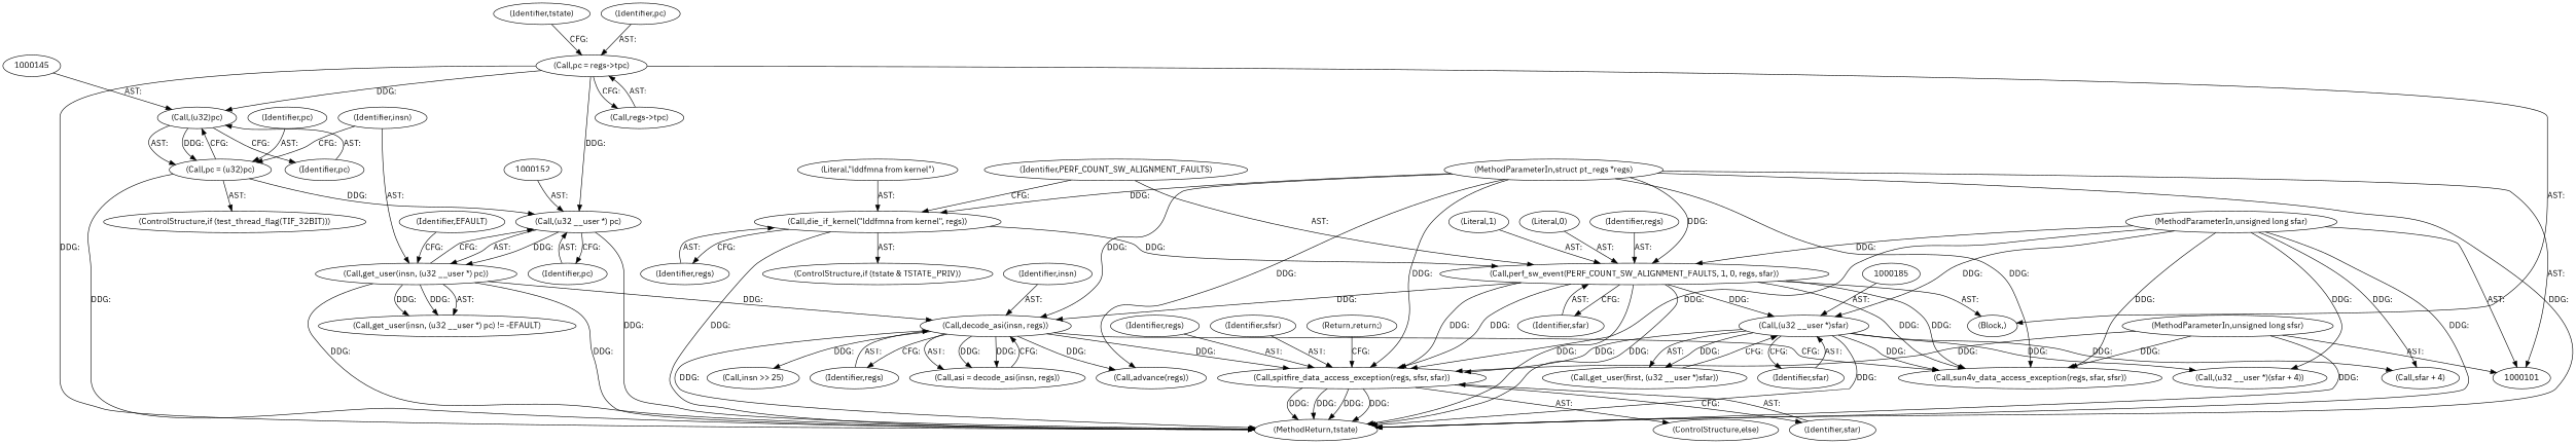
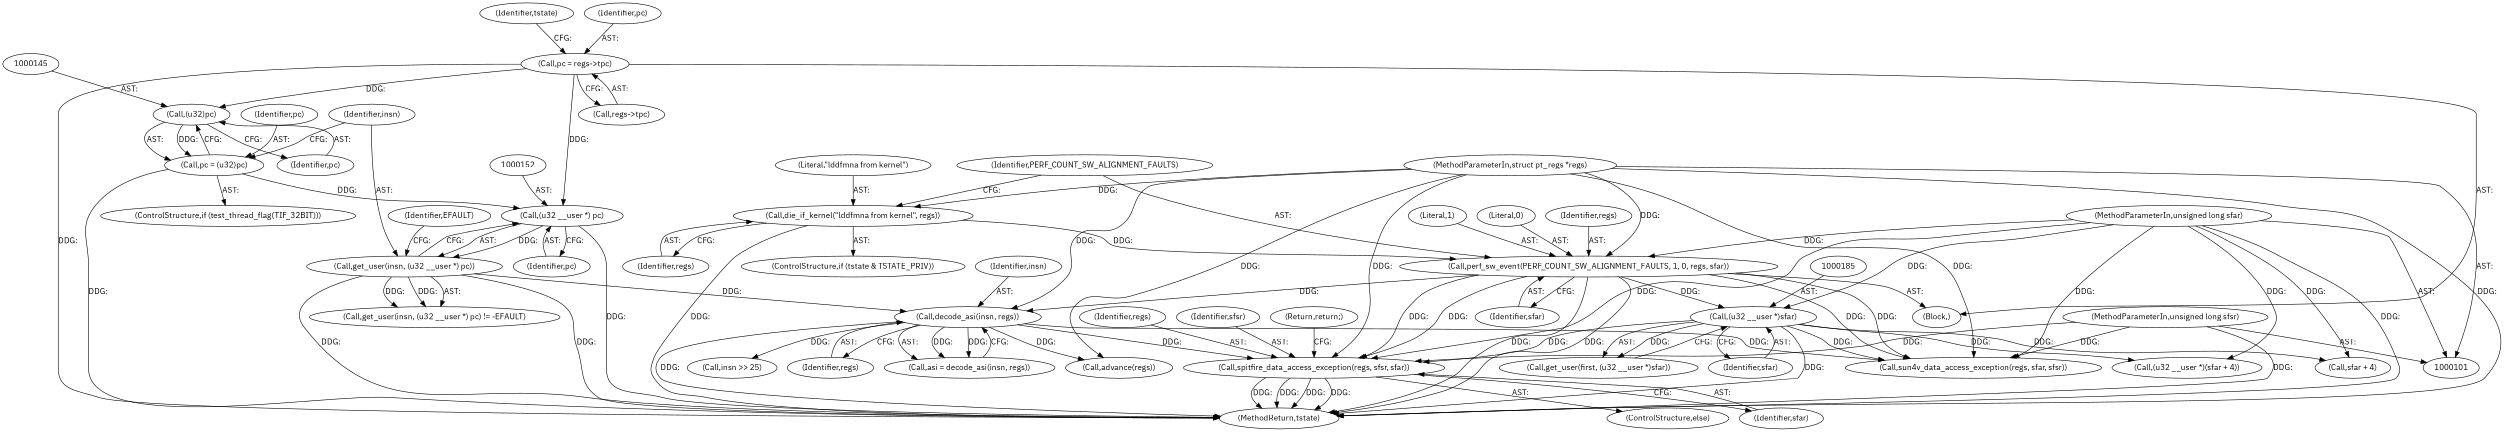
  digraph {
    fontname="IBM Plex Sans"
    node [fontname="IBM Plex Sans"]
    edge [fontname="IBM Plex Sans"]
    n1 [label="(Call,spitfire_data_access_exception(regs, sfsr, sfar))"]
    n2 [label="(ControlStructure,else)"]
    n3 [label="(Identifier,sfar)"]
    n4 [label="(MethodReturn,tstate)"]
    n5 [label="(Call,decode_asi(insn, regs))"]
    n6 [label="(Call,advance(regs))"]
    n7 [label="(Call,asi = decode_asi(insn, regs))"]
    n8 [label="(Call,sun4v_data_access_exception(regs, sfar, sfsr))"]
    n9 [label="(Call,insn >> 25)"]
    n10 [label="(Identifier,regs)"]
    n11 [label="(Call,get_user(insn, (u32 __user *) pc))"]
    n12 [label="(Call,(u32 __user *) pc)"]
    n13 [label="(Call,get_user(insn, (u32 __user *) pc) != -EFAULT)"]
    n14 [label="(Identifier,pc)"]
    n15 [label="(Call,pc = regs->tpc)"]
    n16 [label="(Call,(u32)pc)"]
    n17 [label="(Block,)"]
    n18 [label="(Call,regs->tpc)"]
    n19 [label="(Call,pc = (u32)pc)"]
    n20 [label="(Identifier,pc)"]
    n21 [label="(ControlStructure,if (test_thread_flag(TIF_32BIT)))"]
    n22 [label="(Call,perf_sw_event(PERF_COUNT_SW_ALIGNMENT_FAULTS, 1, 0, regs, sfar))"]
    n23 [label="(Call,(u32 __user *)sfar)"]
    n24 [label="(Identifier,sfar)"]
    n25 [label="(Call,sfar + 4)"]
    n26 [label="(Call,(u32 __user *)(sfar + 4))"]
    n27 [label="(Call,get_user(first, (u32 __user *)sfar))"]
    n28 [label="(Identifier,sfar)"]
    n29 [label="(Call,die_if_kernel(\"lddfmna from kernel\", regs))"]
    n30 [label="(ControlStructure,if (tstate & TSTATE_PRIV))"]
    n31 [label="(Identifier,regs)"]
    n32 [label="(MethodParameterIn,struct pt_regs *regs)"]
    1000101
    n34 [label="(MethodParameterIn,unsigned long sfar)"]
    n35 [label="(MethodParameterIn,unsigned long sfsr)"]
    n36 [label="(Return,return;)"]
    n37 [label="(Identifier,regs)"]
    n38 [label="(Identifier,sfsr)"]
    n39 [label="(Identifier,tstate)"]
    n40 [label="(Literal,\"lddfmna from kernel\")"]
    n41 [label="(Identifier,insn)"]
    n42 [label="(Identifier,regs)"]
    n43 [label="(Literal,1)"]
    n44 [label="(Identifier,insn)"]
    n45 [label="(Literal,0)"]
    n46 [label="(Identifier,EFAULT)"]
    n47 [label="(Identifier,pc)"]
    n48 [label="(Identifier,pc)"]
    n49 [label="(Identifier,PERF_COUNT_SW_ALIGNMENT_FAULTS)"]
    1000152
    1000145
    1000185
    n1 -> n2 [label="AST: "]
    n1 -> n3 [label="CFG: "]
    n1 -> n4 [label="DDG: "]
    n1 -> n4 [label="DDG: "]
    n1 -> n4 [label="DDG: "]
    n1 -> n4 [label="DDG: "]
    n3 -> n1 [label="AST: "]
    n5 -> n1 [label="DDG: "]
    n5 -> n4 [label="DDG: "]
    n5 -> n6 [label="DDG: "]
    n5 -> n7 [label="AST: "]
    n5 -> n7 [label="DDG: "]
    n5 -> n7 [label="DDG: "]
-   n5 -> n8 [label="CFG: "]
+   n5 -> n8 [label="DDG: "]
    n5 -> n9 [label="DDG: "]
    n5 -> n10 [label="CFG: "]
    n7 -> n5 [label="CFG: "]
    n10 -> n5 [label="AST: "]
    n11 -> n4 [label="DDG: "]
    n11 -> n4 [label="DDG: "]
    n11 -> n5 [label="DDG: "]
    n11 -> n12 [label="CFG: "]
    n11 -> n13 [label="AST: "]
    n11 -> n13 [label="DDG: "]
    n11 -> n13 [label="DDG: "]
    n12 -> n4 [label="DDG: "]
    n12 -> n11 [label="AST: "]
    n12 -> n11 [label="DDG: "]
    n12 -> n14 [label="CFG: "]
    n14 -> n12 [label="AST: "]
    n15 -> n4 [label="DDG: "]
    n15 -> n12 [label="DDG: "]
    n15 -> n16 [label="DDG: "]
    n15 -> n17 [label="AST: "]
    n15 -> n18 [label="CFG: "]
    n16 -> n19 [label="AST: "]
    n16 -> n19 [label="DDG: "]
    n16 -> n20 [label="CFG: "]
    n18 -> n15 [label="AST: "]
    n19 -> n4 [label="DDG: "]
    n19 -> n12 [label="DDG: "]
    n19 -> n16 [label="CFG: "]
    n19 -> n21 [label="AST: "]
    n20 -> n16 [label="AST: "]
    n22 -> n1 [label="DDG: "]
    n22 -> n1 [label="DDG: "]
    n22 -> n4 [label="DDG: "]
    n22 -> n4 [label="DDG: "]
    n22 -> n5 [label="DDG: "]
    n22 -> n8 [label="DDG: "]
    n22 -> n8 [label="DDG: "]
    n22 -> n17 [label="AST: "]
    n22 -> n23 [label="DDG: "]
    n22 -> n24 [label="CFG: "]
    n23 -> n1 [label="DDG: "]
    n23 -> n4 [label="DDG: "]
    n23 -> n8 [label="DDG: "]
    n23 -> n25 [label="DDG: "]
    n23 -> n26 [label="DDG: "]
    n23 -> n27 [label="AST: "]
    n23 -> n27 [label="DDG: "]
    n23 -> n28 [label="CFG: "]
    n24 -> n22 [label="AST: "]
    n27 -> n23 [label="CFG: "]
    n28 -> n23 [label="AST: "]
    n29 -> n4 [label="DDG: "]
    n29 -> n22 [label="DDG: "]
    n29 -> n30 [label="AST: "]
    n29 -> n31 [label="CFG: "]
    n31 -> n29 [label="AST: "]
    n32 -> n1 [label="DDG: "]
    n32 -> n4 [label="DDG: "]
    n32 -> n5 [label="DDG: "]
    n32 -> n6 [label="DDG: "]
    n32 -> n8 [label="DDG: "]
    n32 -> n22 [label="DDG: "]
    n32 -> n29 [label="DDG: "]
    n32 -> 1000101 [label="AST: "]
    n34 -> n1 [label="DDG: "]
    n34 -> n4 [label="DDG: "]
    n34 -> n8 [label="DDG: "]
    n34 -> n22 [label="DDG: "]
    n34 -> n23 [label="DDG: "]
    n34 -> n25 [label="DDG: "]
    n34 -> n26 [label="DDG: "]
    n34 -> 1000101 [label="AST: "]
    n35 -> n1 [label="DDG: "]
    n35 -> n4 [label="DDG: "]
    n35 -> n8 [label="DDG: "]
    n35 -> 1000101 [label="AST: "]
    n36 -> n1 [label="CFG: "]
    n37 -> n1 [label="AST: "]
    n38 -> n1 [label="AST: "]
    n39 -> n15 [label="CFG: "]
    n40 -> n29 [label="AST: "]
    n41 -> n5 [label="AST: "]
    n42 -> n22 [label="AST: "]
    n43 -> n22 [label="AST: "]
    n44 -> n11 [label="AST: "]
    n44 -> n19 [label="CFG: "]
    n45 -> n22 [label="AST: "]
    n46 -> n11 [label="CFG: "]
    n47 -> n15 [label="AST: "]
    n48 -> n19 [label="AST: "]
    n49 -> n22 [label="AST: "]
    n49 -> n29 [label="CFG: "]
    1000152 -> n12 [label="AST: "]
    1000145 -> n16 [label="AST: "]
    1000185 -> n23 [label="AST: "]
  }
